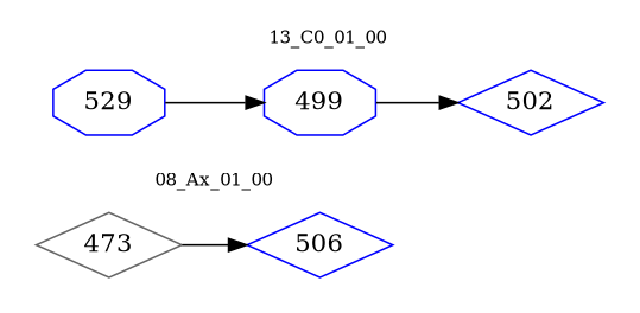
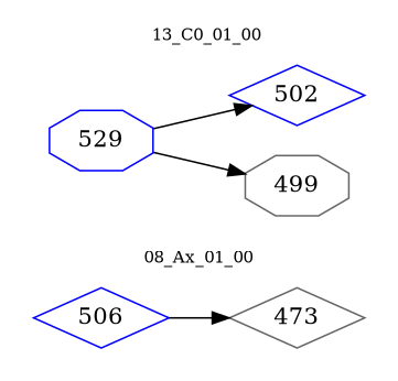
  digraph {
    rankdir=LR
    node [color=blue shape=diamond]
    edge [arrowhead=normal color=black]
    n1 [label=506]
    n2 [color=gray40 label=473]
    n3 [label=529 shape=octagon]
-   n4 [label=499 shape=octagon]
+   n4 [color=gray40 label=499 shape=octagon]
    n5 [label=502]
    subgraph cluster_1 {
      color=white
      fontsize=10
      label="08_Ax_01_00"
      n1
      n2
    }
    subgraph cluster_2 {
      color=white
      fontsize=10
      label="13_C0_01_00"
      n3
      n4
      n5
    }
-   n2 -> n1
+   n1 -> n2
    n3 -> n4
-   n4 -> n5
+   n3 -> n5
  }
